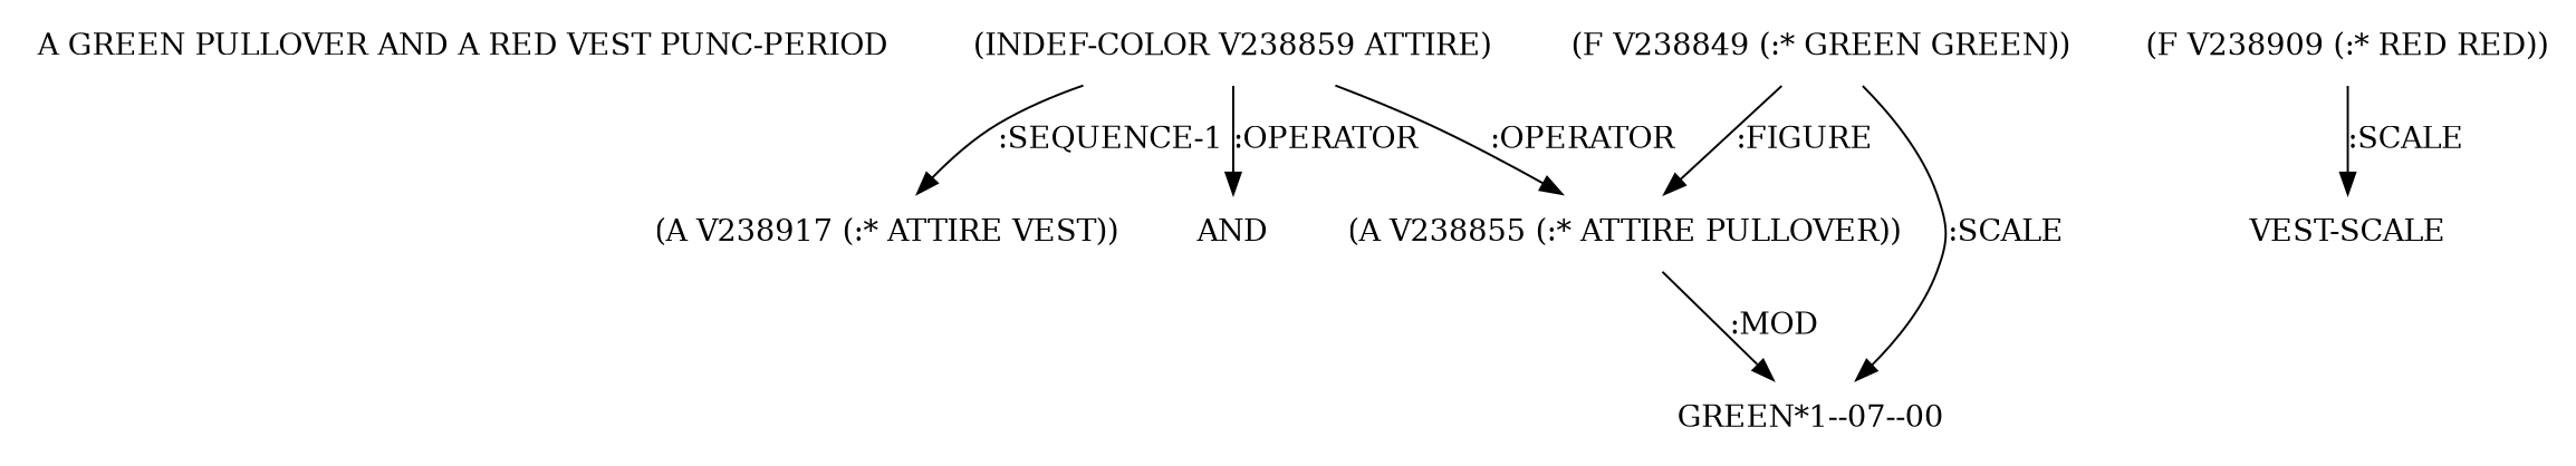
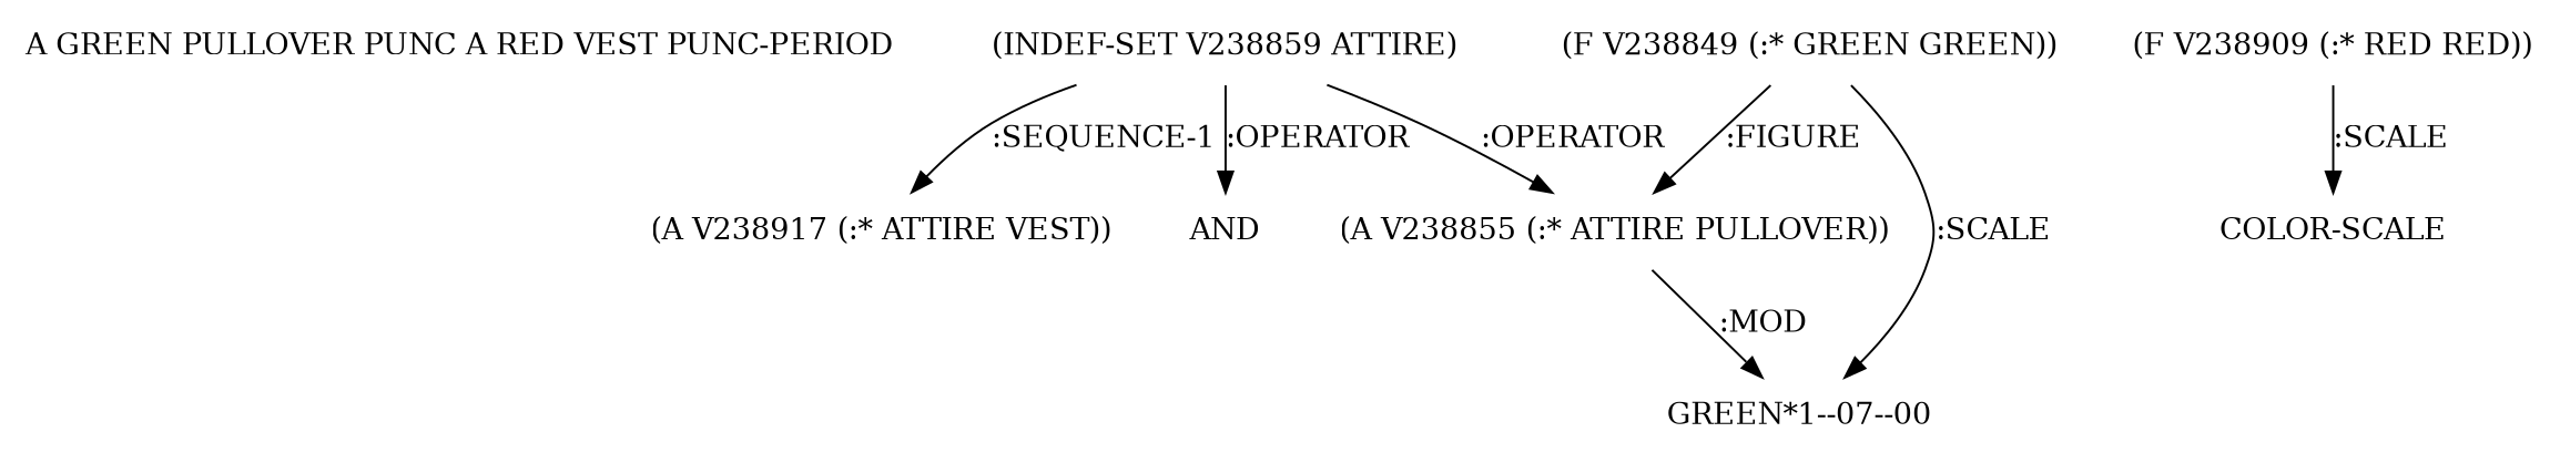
  digraph {
    node [shape=none]
-   "A GREEN PULLOVER AND A RED VEST PUNC-PERIOD"
-   n2 [label="(INDEF-COLOR V238859 ATTIRE)"]
+   "A GREEN PULLOVER AND A RED VEST PUNC-PERIOD" [label="A GREEN PULLOVER PUNC A RED VEST PUNC-PERIOD"]
+   n2 [label="(INDEF-SET V238859 ATTIRE)"]
    n3 [label=AND]
    n4 [label="(A V238855 (:* ATTIRE PULLOVER))"]
    n5 [label="(A V238917 (:* ATTIRE VEST))"]
    n6 [label="GREEN*1--07--00"]
    n7 [label="(F V238849 (:* GREEN GREEN))"]
    n8 [label="(F V238909 (:* RED RED))"]
-   n9 [label="VEST-SCALE"]
+   n9 [label="COLOR-SCALE"]
    n2 -> n3 [label=":OPERATOR"]
    n2 -> n4 [label=":OPERATOR"]
    n2 -> n5 [label=":SEQUENCE-1"]
    n4 -> n6 [label=":MOD"]
    n7 -> n4 [label=":FIGURE"]
    n7 -> n6 [label=":SCALE"]
    n8 -> n9 [label=":SCALE"]
  }
